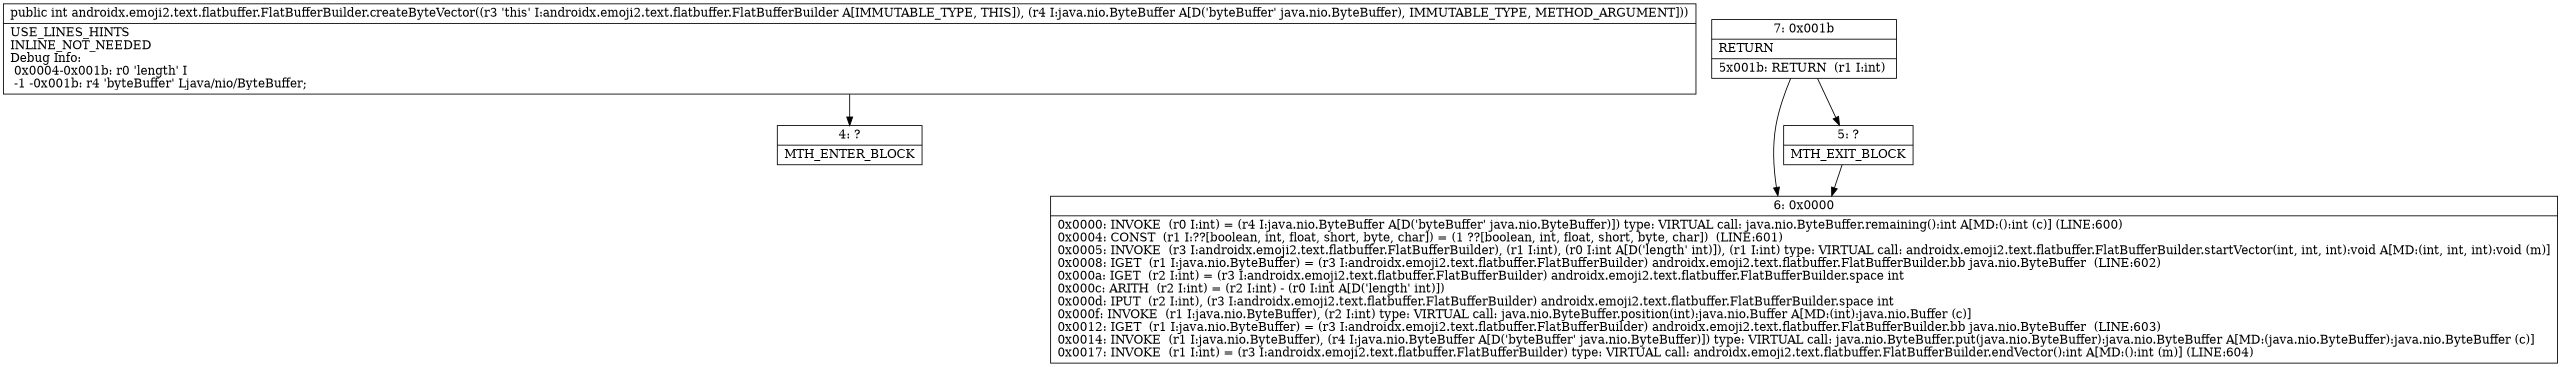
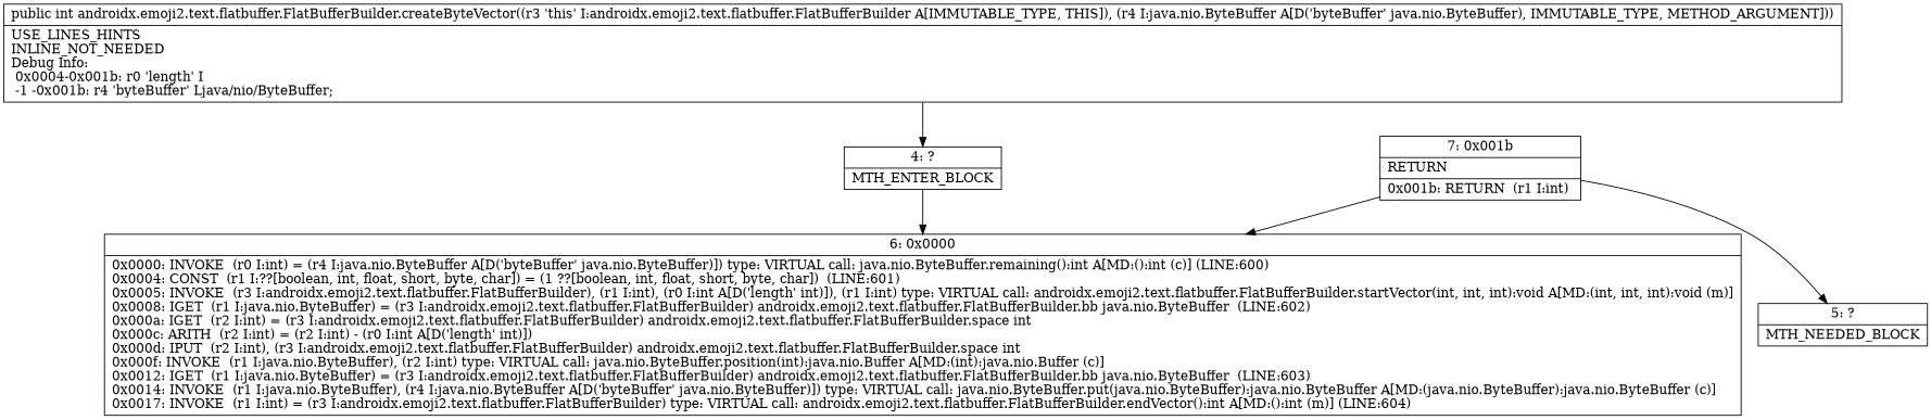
  digraph {
    node [shape=record]
    n1 [label="{4\:\ ?|MTH_ENTER_BLOCK\l}"]
    n2 [label="{6\:\ 0x0000|0x0000: INVOKE  (r0 I:int) = (r4 I:java.nio.ByteBuffer A[D('byteBuffer' java.nio.ByteBuffer)]) type: VIRTUAL call: java.nio.ByteBuffer.remaining():int A[MD:():int (c)] (LINE:600)\l0x0004: CONST  (r1 I:??[boolean, int, float, short, byte, char]) = (1 ??[boolean, int, float, short, byte, char])  (LINE:601)\l0x0005: INVOKE  (r3 I:androidx.emoji2.text.flatbuffer.FlatBufferBuilder), (r1 I:int), (r0 I:int A[D('length' int)]), (r1 I:int) type: VIRTUAL call: androidx.emoji2.text.flatbuffer.FlatBufferBuilder.startVector(int, int, int):void A[MD:(int, int, int):void (m)]\l0x0008: IGET  (r1 I:java.nio.ByteBuffer) = (r3 I:androidx.emoji2.text.flatbuffer.FlatBufferBuilder) androidx.emoji2.text.flatbuffer.FlatBufferBuilder.bb java.nio.ByteBuffer  (LINE:602)\l0x000a: IGET  (r2 I:int) = (r3 I:androidx.emoji2.text.flatbuffer.FlatBufferBuilder) androidx.emoji2.text.flatbuffer.FlatBufferBuilder.space int \l0x000c: ARITH  (r2 I:int) = (r2 I:int) \- (r0 I:int A[D('length' int)]) \l0x000d: IPUT  (r2 I:int), (r3 I:androidx.emoji2.text.flatbuffer.FlatBufferBuilder) androidx.emoji2.text.flatbuffer.FlatBufferBuilder.space int \l0x000f: INVOKE  (r1 I:java.nio.ByteBuffer), (r2 I:int) type: VIRTUAL call: java.nio.ByteBuffer.position(int):java.nio.Buffer A[MD:(int):java.nio.Buffer (c)]\l0x0012: IGET  (r1 I:java.nio.ByteBuffer) = (r3 I:androidx.emoji2.text.flatbuffer.FlatBufferBuilder) androidx.emoji2.text.flatbuffer.FlatBufferBuilder.bb java.nio.ByteBuffer  (LINE:603)\l0x0014: INVOKE  (r1 I:java.nio.ByteBuffer), (r4 I:java.nio.ByteBuffer A[D('byteBuffer' java.nio.ByteBuffer)]) type: VIRTUAL call: java.nio.ByteBuffer.put(java.nio.ByteBuffer):java.nio.ByteBuffer A[MD:(java.nio.ByteBuffer):java.nio.ByteBuffer (c)]\l0x0017: INVOKE  (r1 I:int) = (r3 I:androidx.emoji2.text.flatbuffer.FlatBufferBuilder) type: VIRTUAL call: androidx.emoji2.text.flatbuffer.FlatBufferBuilder.endVector():int A[MD:():int (m)] (LINE:604)\l}"]
-   n3 [label="{7\:\ 0x001b|RETURN\l|5x001b: RETURN  (r1 I:int) \l}"]
-   n4 [label="{5\:\ ?|MTH_EXIT_BLOCK\l}"]
+   n3 [label="{7\:\ 0x001b|RETURN\l|0x001b: RETURN  (r1 I:int) \l}"]
+   n4 [label="{5\:\ ?|MTH_NEEDED_BLOCK\l}"]
    n5 [label="{public int androidx.emoji2.text.flatbuffer.FlatBufferBuilder.createByteVector((r3 'this' I:androidx.emoji2.text.flatbuffer.FlatBufferBuilder A[IMMUTABLE_TYPE, THIS]), (r4 I:java.nio.ByteBuffer A[D('byteBuffer' java.nio.ByteBuffer), IMMUTABLE_TYPE, METHOD_ARGUMENT]))  | USE_LINES_HINTS\lINLINE_NOT_NEEDED\lDebug Info:\l  0x0004\-0x001b: r0 'length' I\l  \-1 \-0x001b: r4 'byteBuffer' Ljava\/nio\/ByteBuffer;\l}"]
-   n4 -> n2
+   n1 -> n2
    n3 -> n2
    n3 -> n4
    n5 -> n1
  }
